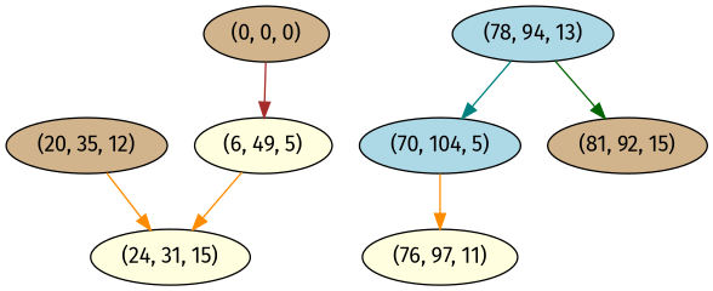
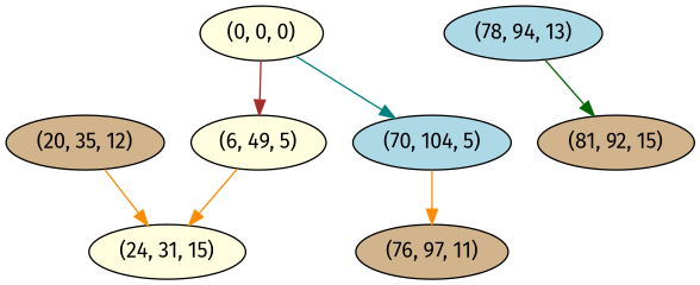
  digraph {
    fontname="Fira Sans"
    node [fillcolor=lightyellow fontname="Fira Sans" style=filled]
    edge [color=darkorange fontname="Fira Sans"]
    "(6, 49, 5)"
-   "(0, 0, 0)" [fillcolor=tan]
+   "(0, 0, 0)"
    "(70, 104, 5)" [fillcolor=lightblue]
    "(24, 31, 15)"
-   "(76, 97, 11)"
+   "(76, 97, 11)" [fillcolor=tan]
    "(20, 35, 12)" [fillcolor=tan]
    "(78, 94, 13)" [fillcolor=lightblue]
    "(81, 92, 15)" [fillcolor=tan]
    "(6, 49, 5)" -> "(24, 31, 15)"
    "(0, 0, 0)" -> "(6, 49, 5)" [color=brown]
-   "(78, 94, 13)" -> "(70, 104, 5)" [color=teal]
+   "(0, 0, 0)" -> "(70, 104, 5)" [color=teal]
    "(70, 104, 5)" -> "(76, 97, 11)"
    "(20, 35, 12)" -> "(24, 31, 15)"
    "(78, 94, 13)" -> "(81, 92, 15)" [color=darkgreen]
  }
